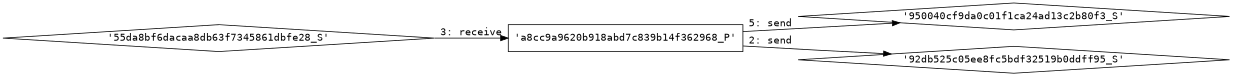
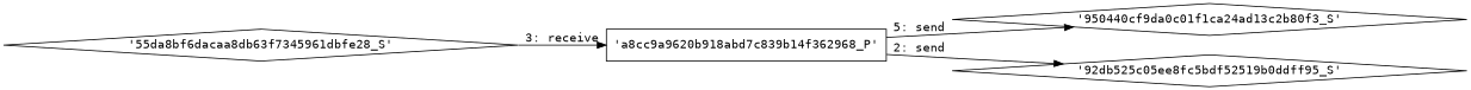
  digraph {
    engine=neato
    fixedsize=false
    fontname="DejaVu Sans Mono"
    fontsize=10
    nodesep=0.3
    rankdir=LR
    ranksep=0
    splines=true
    node [fontname="DejaVu Sans Mono" node_type=Socket shape=diamond]
    edge [fontname="DejaVu Sans Mono"]
    "'a8cc9a9620b918abd7c839b14f362968_P'" [node_type=Process shape=box]
-   "'950040cf9da0c01f1ca24ad13c2b80f3_S'"
-   "'92db525c05ee8fc5bdf32519b0ddff95_S'"
-   "'55da8bf6dacaa8db63f7345861dbfe28_S'"
+   "'950040cf9da0c01f1ca24ad13c2b80f3_S'" [label="'950440cf9da0c01f1ca24ad13c2b80f3_S'"]
+   "'92db525c05ee8fc5bdf32519b0ddff95_S'" [label="'92db525c05ee8fc5bdf52519b0ddff95_S'"]
+   "'55da8bf6dacaa8db63f7345861dbfe28_S'" [label="'55da8bf6dacaa8db63f7345961dbfe28_S'"]
    "'a8cc9a9620b918abd7c839b14f362968_P'" -> "'950040cf9da0c01f1ca24ad13c2b80f3_S'" [label="5: send"]
    "'a8cc9a9620b918abd7c839b14f362968_P'" -> "'92db525c05ee8fc5bdf32519b0ddff95_S'" [label="2: send"]
    "'55da8bf6dacaa8db63f7345861dbfe28_S'" -> "'a8cc9a9620b918abd7c839b14f362968_P'" [label="3: receive"]
  }
